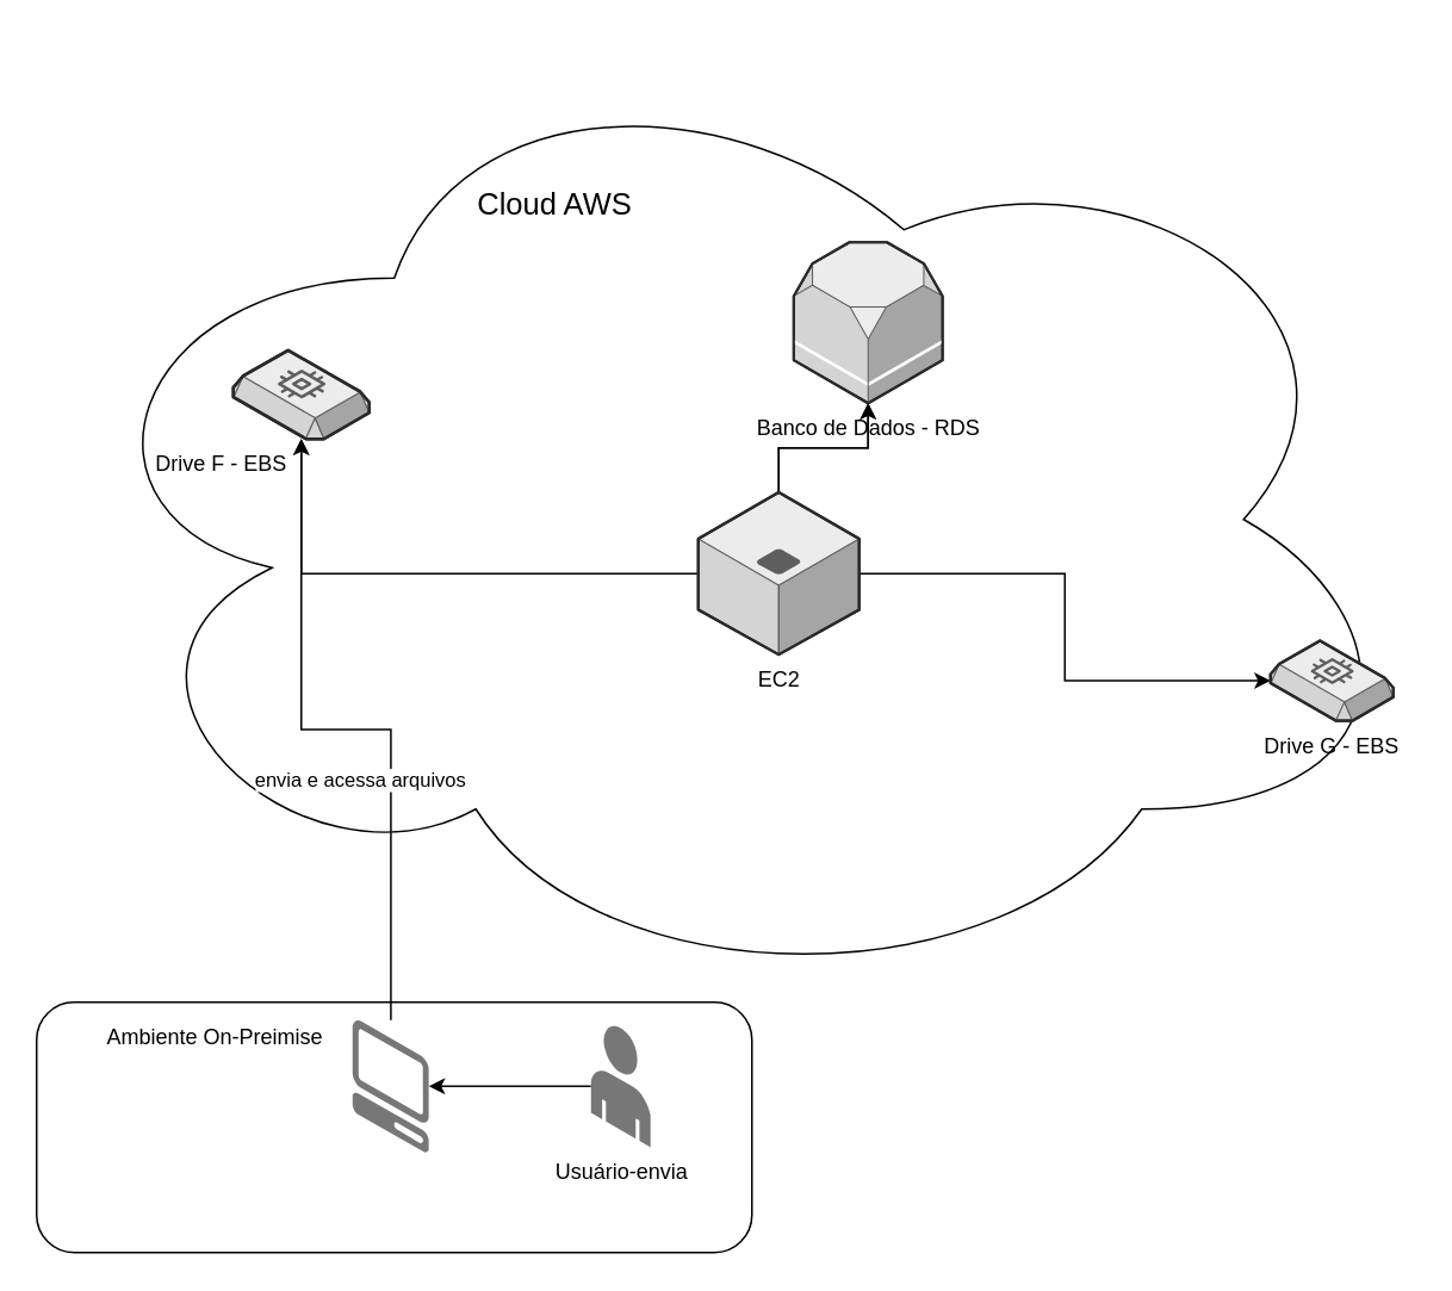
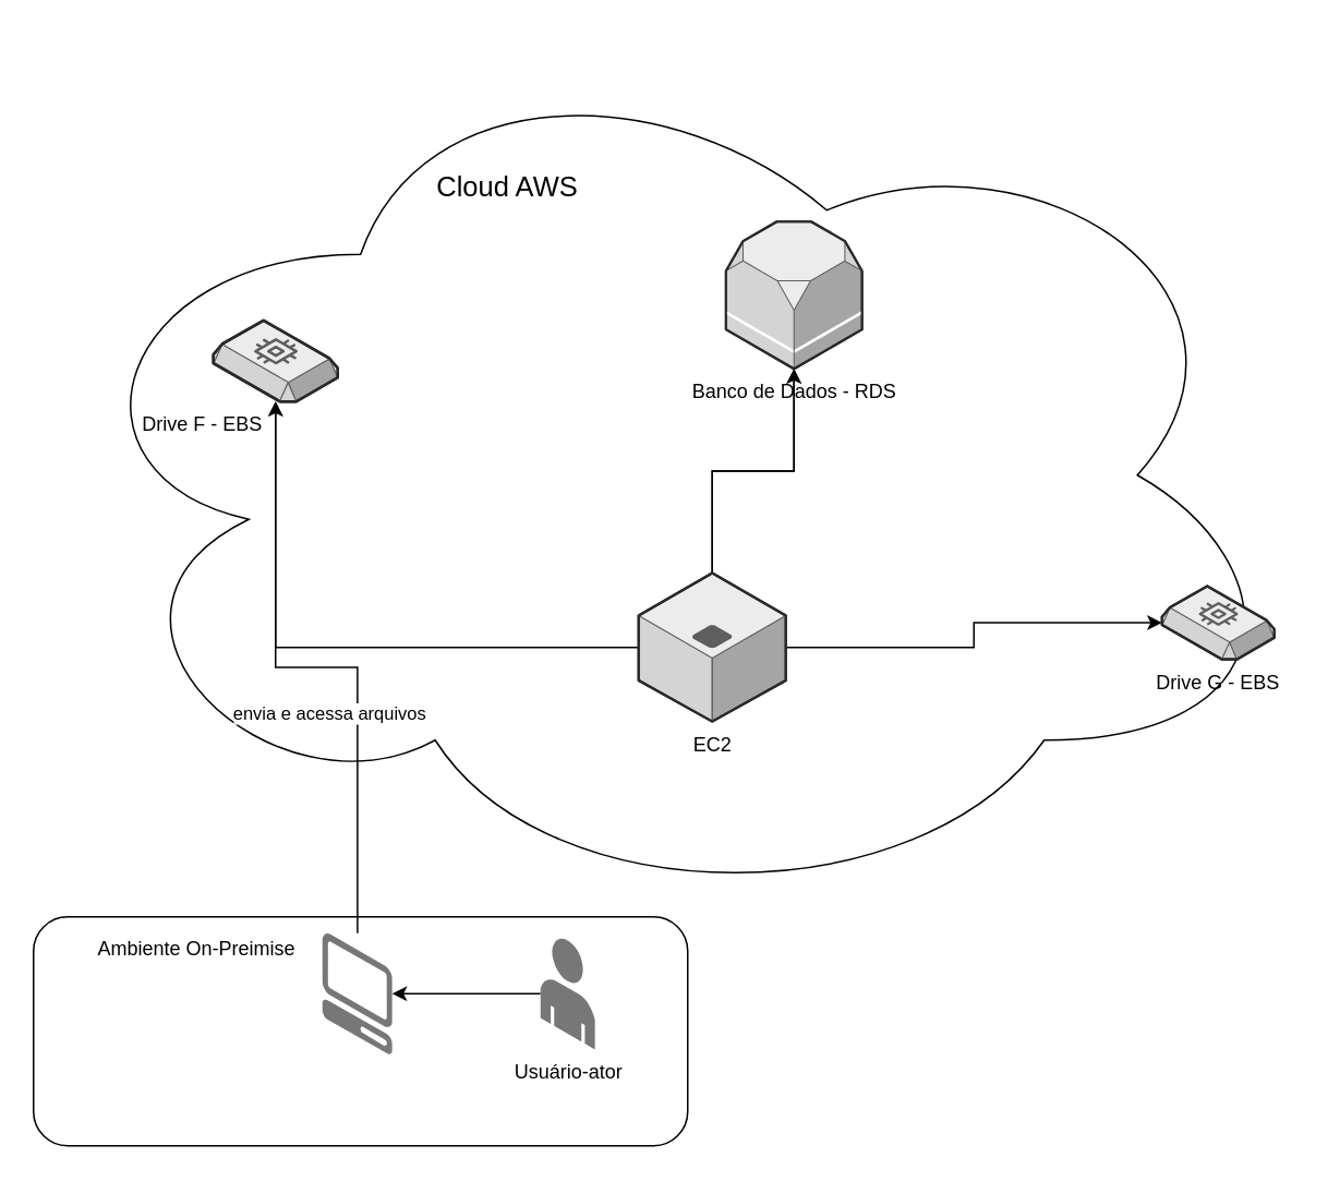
  <mxCell id="0" />
  <mxCell id="1" parent="0" />
  <mxCell id="2" value="Ambiente On-Preimise" style="rounded=1;whiteSpace=wrap;html=1;spacingRight=200;spacingBottom=100;" vertex="1" parent="1"><mxGeometry x="20" y="560" width="400" height="140" as="geometry" /></mxCell>
  <mxCell id="3" value="Cloud AWS" style="ellipse;shape=cloud;whiteSpace=wrap;html=1;spacingLeft=0;spacingRight=200;spacingBottom=350;fontSize=17;" vertex="1" parent="1"><mxGeometry x="30" y="20" width="760" height="540" as="geometry" /></mxCell>
  <mxCell id="4" style="edgeStyle=orthogonalEdgeStyle;rounded=0;orthogonalLoop=1;jettySize=auto;html=1;" edge="1" parent="1" source="5" target="8"><mxGeometry relative="1" as="geometry"><mxPoint x="310" y="640" as="targetPoint" /></mxGeometry></mxCell>
- <mxCell id="5" value="Usuário-envia" style="verticalLabelPosition=bottom;html=1;verticalAlign=top;strokeWidth=1;align=center;outlineConnect=0;dashed=0;outlineConnect=0;shape=mxgraph.aws3d.end_user;strokeColor=none;fillColor=#777777;aspect=fixed;" vertex="1" parent="1"><mxGeometry x="330" y="572.89" width="33.28" height="68.23" as="geometry" /></mxCell>
+ <mxCell id="5" value="Usuário-ator" style="verticalLabelPosition=bottom;html=1;verticalAlign=top;strokeWidth=1;align=center;outlineConnect=0;dashed=0;outlineConnect=0;shape=mxgraph.aws3d.end_user;strokeColor=none;fillColor=#777777;aspect=fixed;" vertex="1" parent="1"><mxGeometry x="330" y="572.89" width="33.28" height="68.23" as="geometry" /></mxCell>
  <mxCell id="6" style="edgeStyle=orthogonalEdgeStyle;rounded=0;orthogonalLoop=1;jettySize=auto;html=1;" edge="1" parent="1" source="8" target="14"><mxGeometry relative="1" as="geometry" /></mxCell>
  <mxCell id="7" value="envia e acessa arquivos" style="edgeLabel;html=1;align=center;verticalAlign=middle;resizable=0;points=[];" vertex="1" connectable="0" parent="6"><mxGeometry x="-0.041" relative="1" as="geometry"><mxPoint y="28" as="offset" /></mxGeometry></mxCell>
  <mxCell id="8" value="" style="verticalLabelPosition=bottom;html=1;verticalAlign=top;strokeWidth=1;align=center;outlineConnect=0;dashed=0;outlineConnect=0;shape=mxgraph.aws3d.client;aspect=fixed;strokeColor=none;fillColor=#777777;" vertex="1" parent="1"><mxGeometry x="196.66" y="570" width="42.69" height="74" as="geometry" /></mxCell>
  <mxCell id="9" style="edgeStyle=orthogonalEdgeStyle;rounded=0;orthogonalLoop=1;jettySize=auto;html=1;" edge="1" parent="1" source="13" target="15"><mxGeometry relative="1" as="geometry" /></mxCell>
  <mxCell id="10" style="edgeStyle=orthogonalEdgeStyle;rounded=0;orthogonalLoop=1;jettySize=auto;html=1;" edge="1" parent="1" source="13" target="14"><mxGeometry relative="1" as="geometry" /></mxCell>
  <mxCell id="11" style="edgeStyle=orthogonalEdgeStyle;rounded=0;orthogonalLoop=1;jettySize=auto;html=1;" edge="1" parent="1" source="13" target="16"><mxGeometry relative="1" as="geometry" /></mxCell>
  <mxCell id="12" value="" style="edgeStyle=orthogonalEdgeStyle;rounded=0;orthogonalLoop=1;jettySize=auto;html=1;" edge="1" parent="1" source="13" target="16"><mxGeometry relative="1" as="geometry" /></mxCell>
- <mxCell id="13" value="EC2" style="verticalLabelPosition=bottom;html=1;verticalAlign=top;strokeWidth=1;align=center;outlineConnect=0;dashed=0;outlineConnect=0;shape=mxgraph.aws3d.application_server;fillColor=#ECECEC;strokeColor=#5E5E5E;aspect=fixed;strokeColor2=#292929;" vertex="1" parent="1"><mxGeometry x="390" y="274.85" width="90" height="90.73" as="geometry" /></mxCell>
+ <mxCell id="13" value="EC2" style="verticalLabelPosition=bottom;html=1;verticalAlign=top;strokeWidth=1;align=center;outlineConnect=0;dashed=0;outlineConnect=0;shape=mxgraph.aws3d.application_server;fillColor=#ECECEC;strokeColor=#5E5E5E;aspect=fixed;strokeColor2=#292929;" vertex="1" parent="1"><mxGeometry x="390" y="349.85" width="90" height="90.73" as="geometry" /></mxCell>
  <mxCell id="14" value="Drive F - EBS" style="verticalLabelPosition=bottom;html=1;verticalAlign=top;strokeWidth=1;align=center;outlineConnect=0;dashed=0;outlineConnect=0;shape=mxgraph.aws3d.ebs2;fillColor=#ECECEC;strokeColor=#5E5E5E;aspect=fixed;strokeColor2=#292929;spacingRight=90;" vertex="1" parent="1"><mxGeometry x="130" y="195.43" width="76.01" height="49.57" as="geometry" /></mxCell>
  <mxCell id="15" value="Drive G - EBS" style="verticalLabelPosition=bottom;html=1;verticalAlign=top;strokeWidth=1;align=center;outlineConnect=0;dashed=0;outlineConnect=0;shape=mxgraph.aws3d.ebs2;fillColor=#ECECEC;strokeColor=#5E5E5E;aspect=fixed;strokeColor2=#292929;" vertex="1" parent="1"><mxGeometry x="710" y="357.83" width="68.67" height="44.78" as="geometry" /></mxCell>
  <mxCell id="16" value="Banco de Dados - RDS" style="verticalLabelPosition=bottom;html=1;verticalAlign=top;strokeWidth=1;align=center;outlineConnect=0;dashed=0;outlineConnect=0;shape=mxgraph.aws3d.rds;fillColor=#ECECEC;strokeColor=#5E5E5E;aspect=fixed;strokeColor2=#292929;strokeColor3=#ffffff;" vertex="1" parent="1"><mxGeometry x="443.38" y="135" width="83.23" height="90" as="geometry" /></mxCell>
